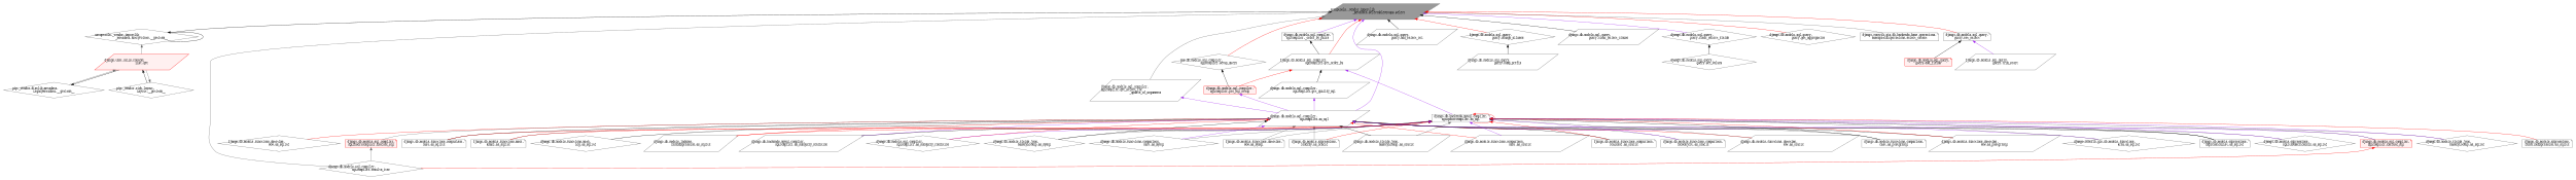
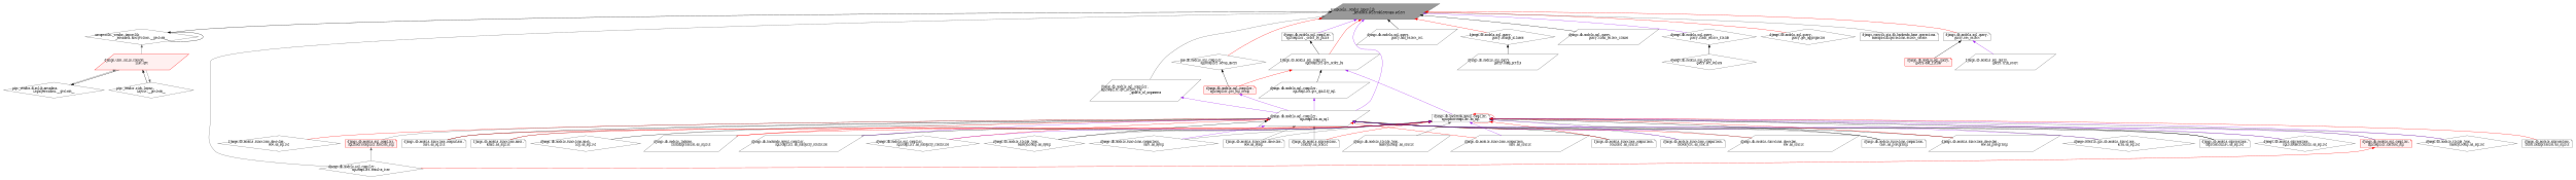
  digraph {
    fontname="Courier Prime"
    rankdir=TB
    node [color=grey40 fillcolor=white fontname="Courier Prime" fontsize=10 shape=diamond style=filled]
    edge [color=gray40 dir=back fontname="Courier Prime" fontsize=10 labelfontname=Helvetica labelfontsize=10 style=solid]
    n1 [color=gray40 fillcolor=grey60 fontcolor=black height=0.2 label="setuptools._vendor.importlib\l_metadata.SelectableGroups.select" shape=parallelogram width=0.4]
    n2 [height=0.2 label="setuptools._vendor.importlib\l_metadata.EntryPoints.__getitem__" width=0.4]
    n3 [height=0.2 label="django.db.models.sql.compiler.\lSQLCompiler._order_by_pairs" shape=note width=0.4]
    n4 [height=0.2 label="django.db.models.sql.compiler.\lSQLCompiler.get_order_by" shape=parallelogram width=0.4]
    n5 [height=0.2 label="django.db.models.sql.compiler.\lSQLCompiler.results_iter" width=0.4]
    n6 [height=0.2 label="django.db.models.sql.compiler.\lSQLCompiler.as_sql" shape=parallelogram width=0.4]
    n7 [height=0.2 label="django.db.models.sql.query.\lQuery.add_select_col" shape=parallelogram width=0.4]
    n8 [height=0.2 label="django.db.models.sql.query.\lQuery.change_aliases" width=0.4]
    n9 [height=0.2 label="django.db.models.sql.query.\lQuery.clear_select_clause" shape=parallelogram width=0.4]
    n10 [height=0.2 label="django.db.models.sql.query.\lQuery.clear_select_fields" width=0.4]
    n11 [height=0.2 label="django.db.models.sql.query.\lQuery.get_aggregation" width=0.4]
    n12 [height=0.2 label="django.db.models.sql.compiler.\lSQLCompiler.get_select_for\l_update_of_arguments" shape=parallelogram width=0.4]
    n13 [height=0.2 label="django.contrib.gis.db.backends.base.operations.\lBaseSpatialOperations.select_extent" shape=note width=0.4]
    n14 [height=0.2 label="django.db.models.sql.query.\lQuery.set_select" shape=note width=0.4]
    n15 [height=0.2 label="gis.db.models.sql.compiler.\lSQLCompiler.setup_query" width=0.4]
    n16 [color=red fillcolor="#FFF0F0" height=0.2 label="django.test.utils.Context\lList.get" shape=parallelogram width=0.4]
    n17 [height=0.2 label="django.db.backends.mysql.compiler.\lSQLUpdateCompiler.as_sql" shape=note width=0.4]
    n18 [height=0.2 label="django.db.models.sql.compiler.\lSQLCompiler.get_qualify_sql" shape=parallelogram width=0.4]
    n19 [color=red fillcolor="#FFF0F0" height=0.2 label="django.db.models.sql.compiler.\lSQLCompiler.pre_sql_setup" shape=note width=0.4]
    n20 [height=0.2 label="django.db.models.fields.json.\lHasKeyLookup.as_mysql" width=0.4]
    n21 [height=0.2 label="django.db.models.functions.comparison.\lCast.as_mysql" width=0.4]
    n22 [height=0.2 label="django.db.models.functions.datetime.\lNow.as_mysql" shape=note width=0.4]
    n23 [height=0.2 label="django.db.models.expressions.\lOrderBy.as_oracle" shape=note width=0.4]
    n24 [height=0.2 label="django.db.models.fields.json.\lHasKeyLookup.as_oracle" shape=parallelogram width=0.4]
    n25 [height=0.2 label="django.db.models.functions.comparison.\lCast.as_oracle" shape=parallelogram width=0.4]
    n26 [height=0.2 label="django.db.models.functions.comparison.\lCoalesce.as_oracle" shape=note width=0.4]
    n27 [height=0.2 label="django.db.models.functions.comparison.\lJSONObject.as_oracle" shape=note width=0.4]
    n28 [height=0.2 label="django.db.models.functions.datetime.\lNow.as_oracle" shape=parallelogram width=0.4]
    n29 [height=0.2 label="django.db.models.functions.comparison.\lCast.as_postgresql" shape=note width=0.4]
    n30 [height=0.2 label="django.db.models.functions.datetime.\lNow.as_postgresql" shape=parallelogram width=0.4]
    n31 [height=0.2 label="django.contrib.gis.db.models.functions.\lArea.as_sqlite" width=0.4]
    n32 [height=0.2 label="django.db.models.expressions.\lExpressionList.as_sqlite" shape=note width=0.4]
    n33 [height=0.2 label="django.db.models.expressions.\lSQLiteNumericMixin.as_sqlite" width=0.4]
    n34 [height=0.2 label="django.db.models.fields.json.\lHasKeyLookup.as_sqlite" width=0.4]
    n35 [height=0.2 label="django.db.models.functions.comparison.\lCast.as_sqlite" shape=note width=0.4]
    n36 [height=0.2 label="django.db.models.functions.datetime.\lNow.as_sqlite" width=0.4]
    n37 [height=0.2 label="django.db.models.functions.math.\lATan2.as_sqlite" shape=note width=0.4]
    n38 [height=0.2 label="django.db.models.functions.math.\lLog.as_sqlite" width=0.4]
    n39 [height=0.2 label="django.db.models.indexes.\lIndexExpression.as_sqlite" shape=parallelogram width=0.4]
    n40 [height=0.2 label="django.db.backends.mysql.compiler.\lSQLCompiler.as_subquery_condition" shape=parallelogram width=0.4]
    n41 [height=0.2 label="django.db.models.sql.compiler.\lSQLCompiler.as_subquery_condition" width=0.4]
    n42 [color=red fillcolor="#FFF0F0" height=0.2 label="django.db.models.sql.compiler.\lSQLCompiler.execute_sql" shape=note width=0.4]
    n43 [color=red fillcolor="#FFF0F0" height=0.2 label="django.db.models.sql.compiler.\lSQLInsertCompiler.execute_sql" shape=note width=0.4]
    n44 [height=0.2 label="django.db.models.sql.query.\lQuery.bump_prefix" shape=parallelogram width=0.4]
    n45 [height=0.2 label="django.db.models.sql.query.\lQuery.set_values" width=0.4]
    n46 [color=red fillcolor="#FFF0F0" height=0.2 label="django.db.models.sql.query.\lQuery.add_fields" shape=note width=0.4]
    n47 [height=0.2 label="django.db.models.sql.query.\lQuery.trim_start" shape=parallelogram width=0.4]
    n48 [height=0.2 label="pip._vendor.distlib.metadata.\lLegacyMetadata.__getitem__" width=0.4]
    n49 [height=0.2 label="pip._vendor.rich.layout.\lLayout.__getitem__" width=0.4]
    n50 [height=0.2 label="django.db.models.expressions.\lDurationExpression.as_sqlite" shape=note width=0.4]
    n1 -> n2 [color=black]
    n1 -> n3 [color=purple]
    n1 -> n4 [color=red]
    n1 -> n5
    n1 -> n6 [color=purple]
    n1 -> n7 [color=black]
    n1 -> n8 [color=red]
    n1 -> n9 [color=black]
    n1 -> n10 [color=purple]
    n1 -> n11 [color=red]
    n1 -> n12
    n1 -> n13
    n1 -> n14 [color=red]
    n1 -> n15 [color=red]
    n2 -> n2 [color=black]
    n2 -> n16
    n3 -> n4 [color=black]
    n4 -> n17 [color=purple]
    n4 -> n18 [color=black]
    n4 -> n19 [color=red]
    n6 -> n20 [color=black]
    n6 -> n21 [color=purple]
    n6 -> n22
    n6 -> n23
-   n6 -> n24 [color=black]
    n6 -> n25 [color=red]
    n6 -> n26 [color=black]
    n6 -> n27
    n6 -> n28 [color=red]
    n6 -> n29
    n6 -> n30 [color=black]
    n6 -> n31 [color=purple]
    n6 -> n32 [color=black]
    n6 -> n33
    n6 -> n34
    n6 -> n35 [color=black]
    n6 -> n36 [color=red]
    n6 -> n37
    n6 -> n38
    n6 -> n39 [color=red]
    n6 -> n40 [color=purple]
    n6 -> n41 [color=red]
    n6 -> n42 [color=purple]
    n6 -> n43
    n8 -> n44 [color=black]
    n10 -> n45 [color=black]
    n12 -> n6 [color=purple]
    n14 -> n46 [color=black]
    n14 -> n47 [color=purple]
    n15 -> n19 [color=black]
    n16 -> n48
    n16 -> n49 [color=black]
    n17 -> n17 [color=red]
    n17 -> n20
    n17 -> n21
    n17 -> n22
    n17 -> n23 [color=red]
    n17 -> n24
    n17 -> n25 [color=purple]
    n17 -> n26 [color=red]
    n17 -> n27 [color=purple]
    n17 -> n28
    n17 -> n29 [color=black]
    n17 -> n30 [color=red]
    n17 -> n31
    n17 -> n32 [color=black]
    n17 -> n33 [color=purple]
    n17 -> n34 [color=purple]
    n17 -> n35 [color=red]
    n17 -> n37 [color=red]
    n17 -> n38
    n17 -> n39 [color=red]
    n17 -> n40 [color=black]
    n17 -> n41 [color=purple]
    n17 -> n42
    n17 -> n50 [color=red]
    n18 -> n6 [color=purple]
    n19 -> n6 [color=purple]
    n42 -> n5 [color=red]
    n43 -> n5
    n48 -> n16 [color=black]
    n49 -> n16
  }
